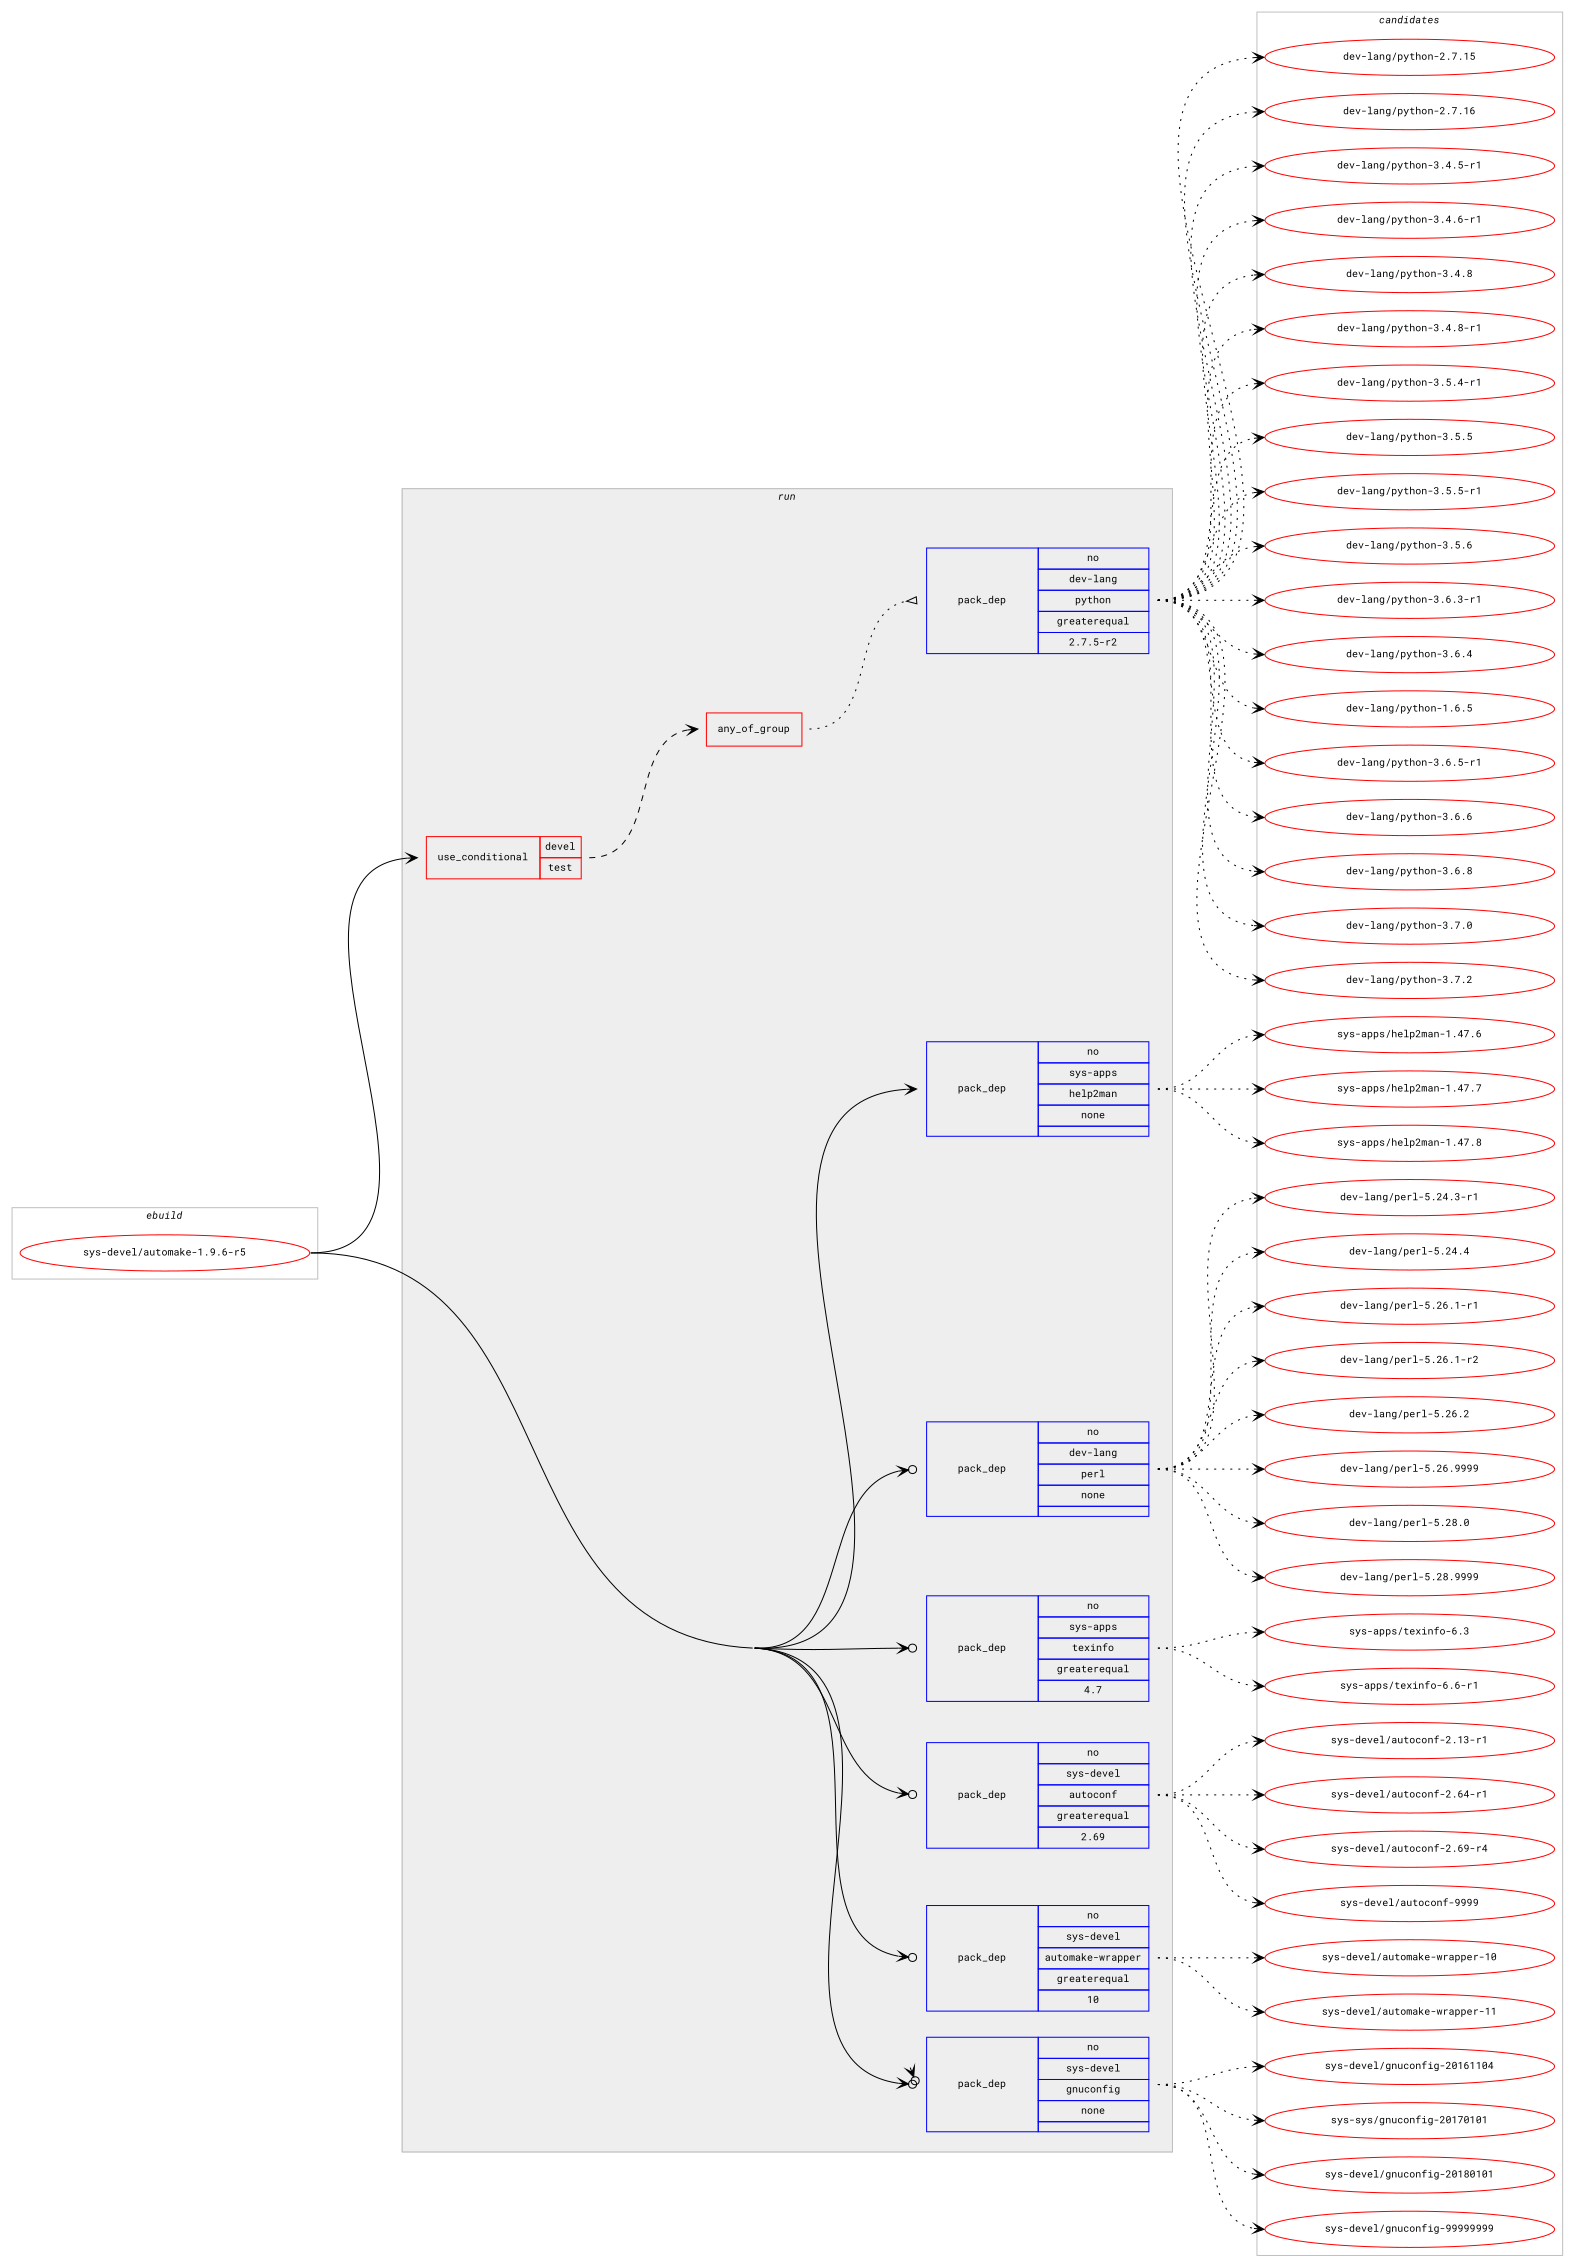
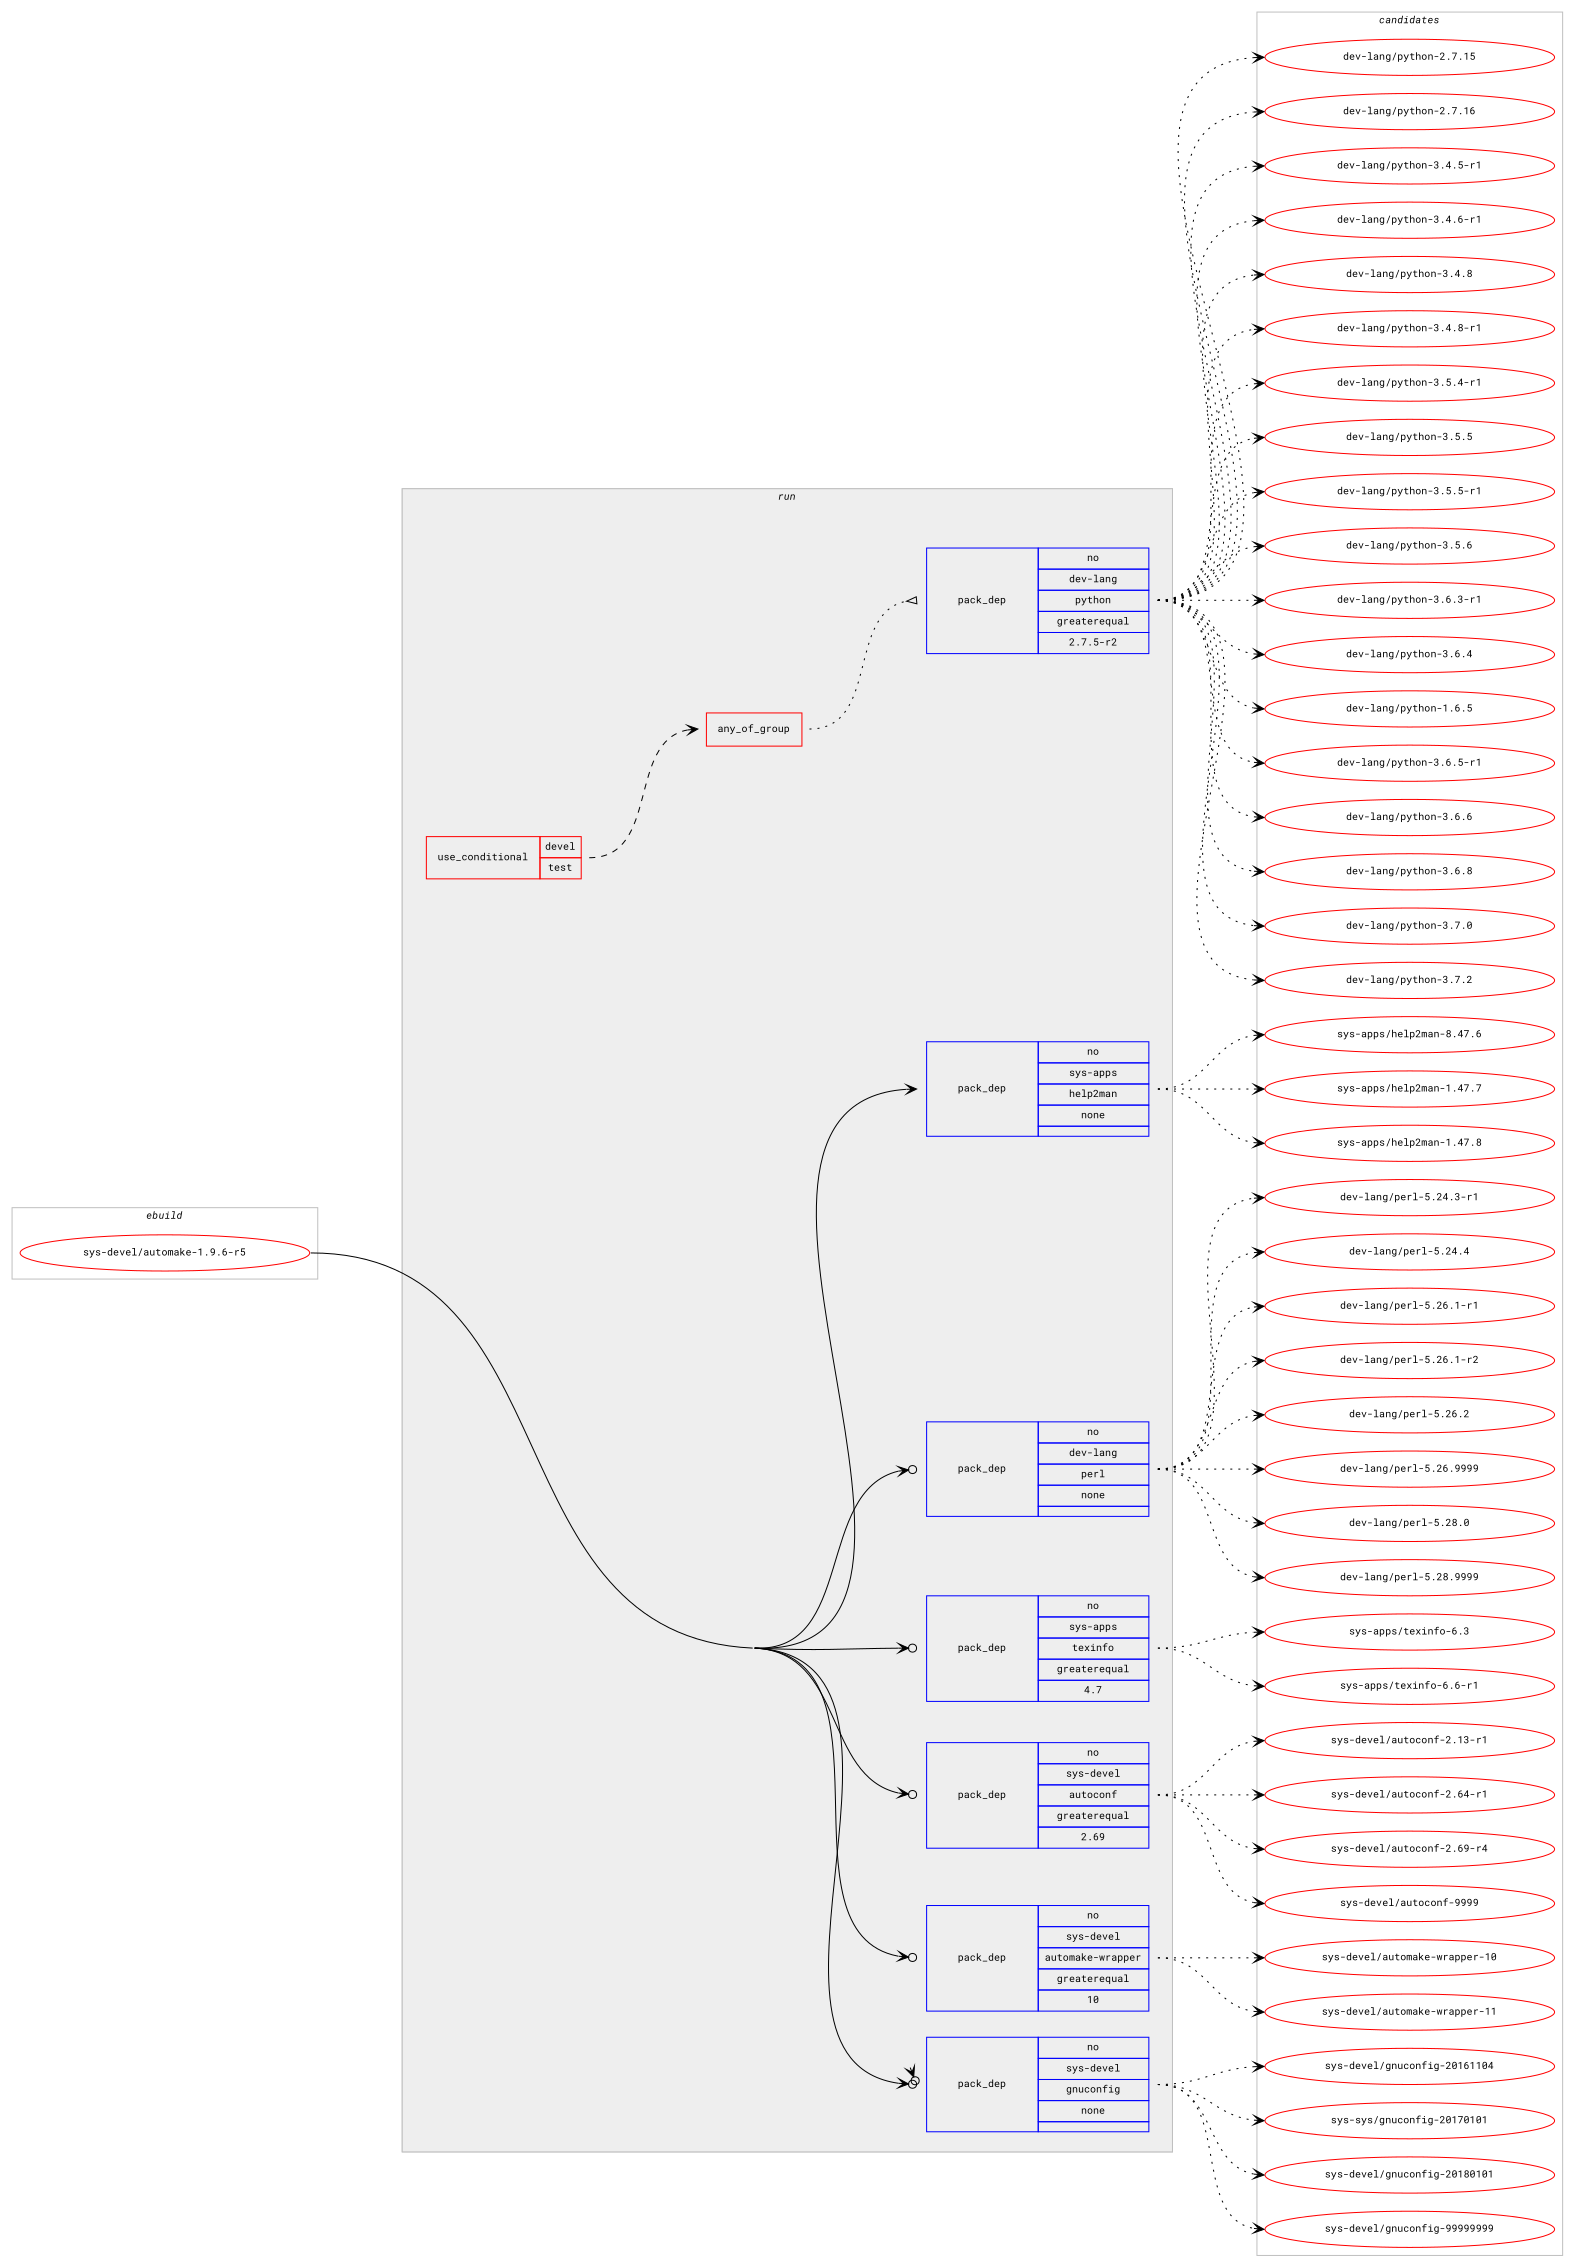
  digraph {
    compound=true
    concentrate=true
    fontname="Roboto Mono"
    fontsize=10
    newrank=true
    rankdir=LR
    ranksep=1.5
    node [color=red fontname="Roboto Mono" fontsize=10]
    edge [arrowhead=vee fontname="Roboto Mono" headport=w style=dotted tailport=e weight=100]
    n1 [label="sys-devel/automake-1.9.6-r5" width=4]
    n2 [color=blue label=<<TABLE BORDER="0" CELLBORDER="1" CELLSPACING="0" CELLPADDING="4" WIDTH="220"><TR><TD ROWSPAN="6" CELLPADDING="30">pack_dep</TD></TR><TR><TD WIDTH="110">no</TD></TR><TR><TD>dev-lang</TD></TR><TR><TD>python</TD></TR><TR><TD>greaterequal</TD></TR><TR><TD>2.7.5-r2</TD></TR></TABLE>> shape=none]
    n3 [label=<<TABLE BORDER="0" CELLBORDER="1" CELLSPACING="0" CELLPADDING="4"><TR><TD CELLPADDING="10">any_of_group</TD></TR></TABLE>> shape=none]
    n4 [label=<<TABLE BORDER="0" CELLBORDER="1" CELLSPACING="0" CELLPADDING="4"><TR><TD ROWSPAN="3" CELLPADDING="10">use_conditional</TD></TR><TR><TD>devel</TD></TR><TR><TD>test</TD></TR></TABLE>> shape=none]
    n5 [color=blue label=<<TABLE BORDER="0" CELLBORDER="1" CELLSPACING="0" CELLPADDING="4" WIDTH="220"><TR><TD ROWSPAN="6" CELLPADDING="30">pack_dep</TD></TR><TR><TD WIDTH="110">no</TD></TR><TR><TD>sys-apps</TD></TR><TR><TD>help2man</TD></TR><TR><TD>none</TD></TR><TR><TD></TD></TR></TABLE>> shape=none]
    n6 [color=blue label=<<TABLE BORDER="0" CELLBORDER="1" CELLSPACING="0" CELLPADDING="4" WIDTH="220"><TR><TD ROWSPAN="6" CELLPADDING="30">pack_dep</TD></TR><TR><TD WIDTH="110">no</TD></TR><TR><TD>dev-lang</TD></TR><TR><TD>perl</TD></TR><TR><TD>none</TD></TR><TR><TD></TD></TR></TABLE>> shape=none]
    n7 [color=blue label=<<TABLE BORDER="0" CELLBORDER="1" CELLSPACING="0" CELLPADDING="4" WIDTH="220"><TR><TD ROWSPAN="6" CELLPADDING="30">pack_dep</TD></TR><TR><TD WIDTH="110">no</TD></TR><TR><TD>sys-apps</TD></TR><TR><TD>texinfo</TD></TR><TR><TD>greaterequal</TD></TR><TR><TD>4.7</TD></TR></TABLE>> shape=none]
    n8 [color=blue label=<<TABLE BORDER="0" CELLBORDER="1" CELLSPACING="0" CELLPADDING="4" WIDTH="220"><TR><TD ROWSPAN="6" CELLPADDING="30">pack_dep</TD></TR><TR><TD WIDTH="110">no</TD></TR><TR><TD>sys-devel</TD></TR><TR><TD>autoconf</TD></TR><TR><TD>greaterequal</TD></TR><TR><TD>2.69</TD></TR></TABLE>> shape=none]
    n9 [color=blue label=<<TABLE BORDER="0" CELLBORDER="1" CELLSPACING="0" CELLPADDING="4" WIDTH="220"><TR><TD ROWSPAN="6" CELLPADDING="30">pack_dep</TD></TR><TR><TD WIDTH="110">no</TD></TR><TR><TD>sys-devel</TD></TR><TR><TD>automake-wrapper</TD></TR><TR><TD>greaterequal</TD></TR><TR><TD>10</TD></TR></TABLE>> shape=none]
    n10 [color=blue label=<<TABLE BORDER="0" CELLBORDER="1" CELLSPACING="0" CELLPADDING="4" WIDTH="220"><TR><TD ROWSPAN="6" CELLPADDING="30">pack_dep</TD></TR><TR><TD WIDTH="110">no</TD></TR><TR><TD>sys-devel</TD></TR><TR><TD>gnuconfig</TD></TR><TR><TD>none</TD></TR><TR><TD></TD></TR></TABLE>> shape=none]
    n11 [label="dev-lang/python-2.7.15" width=4]
    n12 [label="dev-lang/python-2.7.16" width=4]
    n13 [label="dev-lang/python-3.4.5-r1" width=4]
    n14 [label="dev-lang/python-3.4.6-r1" width=4]
    n15 [label="dev-lang/python-3.4.8" width=4]
    n16 [label="dev-lang/python-3.4.8-r1" width=4]
    n17 [label="dev-lang/python-3.5.4-r1" width=4]
    n18 [label="dev-lang/python-3.5.5" width=4]
    n19 [label="dev-lang/python-3.5.5-r1" width=4]
    n20 [label="dev-lang/python-3.5.6" width=4]
    n21 [label="dev-lang/python-3.6.3-r1" width=4]
    n22 [label="dev-lang/python-3.6.4" width=4]
    n23 [label="dev-lang/python-1.6.5" width=4]
    n24 [label="dev-lang/python-3.6.5-r1" width=4]
    n25 [label="dev-lang/python-3.6.6" width=4]
    n26 [label="dev-lang/python-3.6.8" width=4]
    n27 [label="dev-lang/python-3.7.0" width=4]
    n28 [label="dev-lang/python-3.7.2" width=4]
-   n29 [label="sys-apps/help2man-1.47.6" width=4]
+   n29 [label="sys-apps/help2man-8.47.6" width=4]
    n30 [label="sys-apps/help2man-1.47.7" width=4]
    n31 [label="sys-apps/help2man-1.47.8" width=4]
    n32 [label="dev-lang/perl-5.24.3-r1" width=4]
    n33 [label="dev-lang/perl-5.24.4" width=4]
    n34 [label="dev-lang/perl-5.26.1-r1" width=4]
    n35 [label="dev-lang/perl-5.26.1-r2" width=4]
    n36 [label="dev-lang/perl-5.26.2" width=4]
    n37 [label="dev-lang/perl-5.26.9999" width=4]
    n38 [label="dev-lang/perl-5.28.0" width=4]
    n39 [label="dev-lang/perl-5.28.9999" width=4]
    n40 [label="sys-apps/texinfo-6.3" width=4]
    n41 [label="sys-apps/texinfo-6.6-r1" width=4]
    n42 [label="sys-devel/autoconf-2.13-r1" width=4]
    n43 [label="sys-devel/autoconf-2.64-r1" width=4]
    n44 [label="sys-devel/autoconf-2.69-r4" width=4]
    n45 [label="sys-devel/autoconf-9999" width=4]
    n46 [label="sys-devel/automake-wrapper-10" width=4]
    n47 [label="sys-devel/automake-wrapper-11" width=4]
    n48 [label="sys-devel/gnuconfig-20161104" width=4]
    n49 [label="sys-sys/gnuconfig-20170101" width=4]
    n50 [label="sys-devel/gnuconfig-20180101" width=4]
    n51 [label="sys-devel/gnuconfig-99999999" width=4]
    subgraph cluster_1 {
      color=gray
      label=<<i>ebuild</i>>
      rank=same
      n1
    }
    subgraph cluster_2 {
      color=gray
      label=<<i>dependencies</i>>
      subgraph cluster_3 {
        color=gray
        fillcolor="#eeeeee"
        label=<<i>compile</i>>
        style=filled
        subgraph sub_4 {
          color=gray
          fillcolor="#eeeeee"
          label=<<i>compile</i>>
          style=filled
          n4
          subgraph sub_5 {
            color=gray
            fillcolor="#eeeeee"
            label=<<i>compile</i>>
            style=filled
            n3
            subgraph sub_6 {
              color=gray
              fillcolor="#eeeeee"
              label=<<i>compile</i>>
              style=filled
              n2
            }
          }
        }
        subgraph sub_7 {
          color=gray
          fillcolor="#eeeeee"
          label=<<i>compile</i>>
          style=filled
          n5
        }
      }
      subgraph cluster_8 {
        color=gray
        fillcolor="#eeeeee"
        label=<<i>compile and run</i>>
        style=filled
        subgraph sub_9 {
          color=gray
          fillcolor="#eeeeee"
          label=<<i>compile and run</i>>
          style=filled
          n6
        }
        subgraph sub_10 {
          color=gray
          fillcolor="#eeeeee"
          label=<<i>compile and run</i>>
          style=filled
          n7
        }
        subgraph sub_11 {
          color=gray
          fillcolor="#eeeeee"
          label=<<i>compile and run</i>>
          style=filled
          n8
        }
        subgraph sub_12 {
          color=gray
          fillcolor="#eeeeee"
          label=<<i>compile and run</i>>
          style=filled
          n9
        }
        subgraph sub_13 {
          color=gray
          fillcolor="#eeeeee"
          label=<<i>compile and run</i>>
          style=filled
          n10
        }
      }
      subgraph cluster_14 {
        color=gray
        fillcolor="#eeeeee"
        label=<<i>run</i>>
        style=filled
      }
    }
    subgraph cluster_15 {
      color=gray
      label=<<i>candidates</i>>
      rank=same
      subgraph sub_16 {
        color=black
        label=<<i>candidates</i>>
        nodesep=1
        rank=same
        n11
        n12
        n13
        n14
        n15
        n16
        n17
        n18
        n19
        n20
        n21
        n22
        n23
        n24
        n25
        n26
        n27
        n28
      }
      subgraph sub_17 {
        color=black
        label=<<i>candidates</i>>
        nodesep=1
        rank=same
        n29
        n30
        n31
      }
      subgraph sub_18 {
        color=black
        label=<<i>candidates</i>>
        nodesep=1
        rank=same
        n32
        n33
        n34
        n35
        n36
        n37
        n38
        n39
      }
      subgraph sub_19 {
        color=black
        label=<<i>candidates</i>>
        nodesep=1
        rank=same
        n40
        n41
      }
      subgraph sub_20 {
        color=black
        label=<<i>candidates</i>>
        nodesep=1
        rank=same
        n42
        n43
        n44
        n45
      }
      subgraph sub_21 {
        color=black
        label=<<i>candidates</i>>
        nodesep=1
        rank=same
        n46
        n47
      }
      subgraph sub_22 {
        color=black
        label=<<i>candidates</i>>
        nodesep=1
        rank=same
        n48
        n49
        n50
        n51
      }
    }
-   n1 -> n4 [style=solid weight=20]
    n1 -> n5 [style=solid weight=20]
    n1 -> n6 [arrowhead=odotvee style=solid weight=20]
    n1 -> n7 [arrowhead=odotvee style=solid weight=20]
    n1 -> n8 [arrowhead=odotvee style=solid weight=20]
    n1 -> n9 [arrowhead=odotvee style=solid weight=20]
    n1 -> n10 [arrowhead=odotvee style=solid weight=20]
    n2 -> n11
    n2 -> n12
    n2 -> n13
    n2 -> n14
    n2 -> n15
    n2 -> n16
    n2 -> n17
    n2 -> n18
    n2 -> n19
    n2 -> n20
    n2 -> n21
    n2 -> n22
    n2 -> n23
    n2 -> n24
    n2 -> n25
    n2 -> n26
    n2 -> n27
    n2 -> n28
    n3 -> n2 [arrowhead=oinv weight=20]
    n4 -> n3 [style=dashed weight=20]
    n5 -> n29
    n5 -> n30
    n5 -> n31
    n6 -> n32
    n6 -> n33
    n6 -> n34
    n6 -> n35
    n6 -> n36
    n6 -> n37
    n6 -> n38
    n6 -> n39
    n7 -> n40
    n7 -> n41
    n8 -> n42
    n8 -> n43
    n8 -> n44
    n8 -> n45
    n9 -> n46
    n9 -> n47
    n10 -> n48
    n10 -> n49
    n10 -> n50
    n10 -> n51
  }
